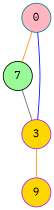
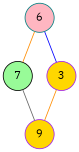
  graph {
    fontname="IBM Plex Mono"
    node [color=purple fillcolor=gold fixedsize=true fontname="IBM Plex Mono" shape=circle style=filled]
    edge [color=darkorange fontname="IBM Plex Mono"]
-   0 [color=teal fillcolor=lightpink]
+   0 [color=teal fillcolor=lightpink label=6]
    n2 [color=black fillcolor=palegreen label=7]
    3
    n4 [label=9]
    0 -- n2
    0 -- 3 [color=blue]
-   n2 -- 3 [color=gray40]
+   n2 -- n4 [color=gray40]
    3 -- n4
  }
